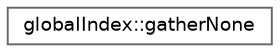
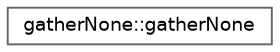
  digraph {
    rankdir=LR
-   n1 [color=grey40 fillcolor=white fontname=Helvetica fontsize=10 height=0.2 label="globalIndex::gatherNone" shape=box style=filled width=0.4]
+   n1 [color=grey40 fillcolor=white fontname=Helvetica fontsize=10 height=0.2 label="gatherNone::gatherNone" shape=box style=filled width=0.4]
  }
